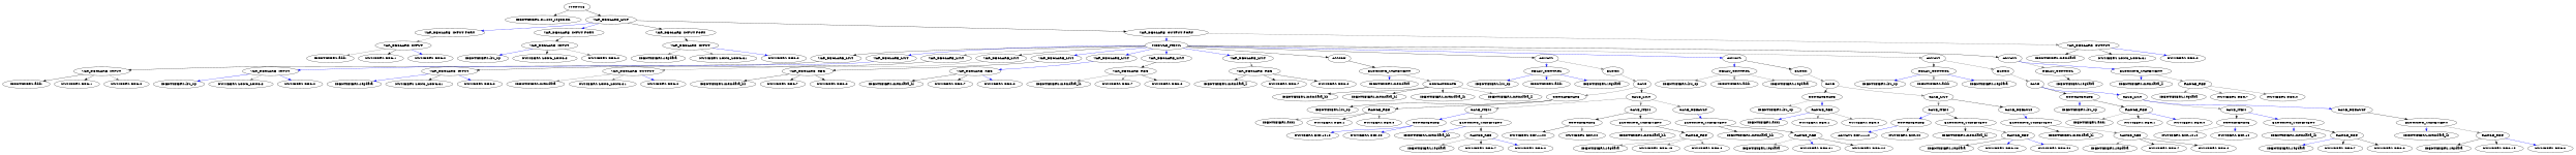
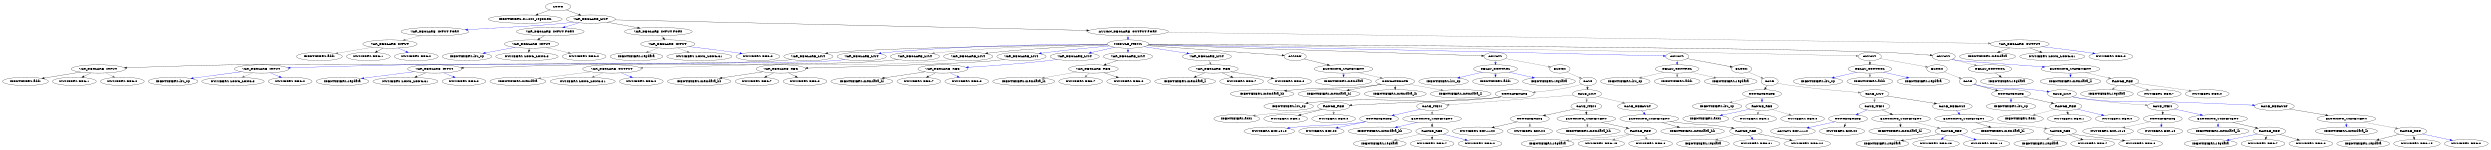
  digraph {
    ranksep=.25
    edge [color=black]
-   n1 [label=MODULE]
+   n1 [label=LONG]
    n2 [label="IDENTIFIERS:or1200_reg2mem"]
    n3 [label=VAR_DECLARE_LIST]
    n4 [label="VAR_DECLARE  INPUT PORT"]
    n5 [label="VAR_DECLARE  INPUT PORT"]
    n6 [label="VAR_DECLARE  INPUT PORT"]
-   n7 [label="VAR_DECLARE  OUTPUT PORT"]
+   n7 [label="ASSIGN_DECLARE  OUTPUT PORT"]
    n8 [label=MODULE_ITEMS]
    n9 [label=VAR_DECLARE_LIST]
    n10 [label=VAR_DECLARE_LIST]
    n11 [label=VAR_DECLARE_LIST]
    n12 [label=VAR_DECLARE_LIST]
    n13 [label=VAR_DECLARE_LIST]
    n14 [label=VAR_DECLARE_LIST]
    n15 [label=VAR_DECLARE_LIST]
    n16 [label=VAR_DECLARE_LIST]
    n17 [label=ASSIGN]
    n18 [label=ALWAYS]
    n19 [label=ALWAYS]
    n20 [label=ALWAYS]
    n21 [label=ALWAYS]
    n22 [label="VAR_DECLARE  INPUT"]
    n23 [label="VAR_DECLARE  INPUT"]
    n24 [label="VAR_DECLARE  INPUT"]
    n25 [label="VAR_DECLARE  OUTPUT"]
    n26 [label="IDENTIFIERS:addr"]
    n27 [label="NUMBERS DEC:1"]
    n28 [label="NUMBERS DEC:0"]
    n29 [label="IDENTIFIERS:lsu_op"]
    n30 [label="NUMBERS LONG_LONG:3"]
    n31 [label="NUMBERS DEC:0"]
    n32 [label="IDENTIFIERS:regdata"]
    n33 [label="NUMBERS LONG_LONG:31"]
    n34 [label="NUMBERS DEC:0"]
    n35 [label="IDENTIFIERS:memdata"]
    n36 [label="NUMBERS LONG_LONG:31"]
    n37 [label="NUMBERS DEC:0"]
    n38 [label="VAR_DECLARE  INPUT"]
    n39 [label="VAR_DECLARE  INPUT"]
    n40 [label="VAR_DECLARE  INPUT"]
    n41 [label="VAR_DECLARE  OUTPUT"]
    n42 [label="VAR_DECLARE  REG"]
    n43 [label="VAR_DECLARE  REG"]
    n44 [label="VAR_DECLARE  REG"]
    n45 [label="VAR_DECLARE  REG"]
    n46 [label=BLOCKING_STATEMENT]
    n47 [label=DELAY_CONTROL]
    n48 [label=BLOCK]
    n49 [label=DELAY_CONTROL]
    n50 [label=BLOCK]
    n51 [label=DELAY_CONTROL]
    n52 [label=BLOCK]
    n53 [label=DELAY_CONTROL]
    n54 [label=BLOCKING_STATEMENT]
    n55 [label="IDENTIFIERS:addr"]
    n56 [label="NUMBERS DEC:1"]
    n57 [label="NUMBERS DEC:0"]
    n58 [label="IDENTIFIERS:lsu_op"]
    n59 [label="NUMBERS LONG_LONG:3"]
    n60 [label="NUMBERS DEC:0"]
    n61 [label="IDENTIFIERS:regdata"]
    n62 [label="NUMBERS LONG_LONG:31"]
    n63 [label="NUMBERS DEC:0"]
    n64 [label="IDENTIFIERS:memdata"]
    n65 [label="NUMBERS LONG_LONG:31"]
    n66 [label="NUMBERS DEC:0"]
    n67 [label="IDENTIFIERS:memdata_hh"]
    n68 [label="NUMBERS DEC:7"]
    n69 [label="NUMBERS DEC:0"]
    n70 [label="IDENTIFIERS:memdata_hl"]
    n71 [label="NUMBERS DEC:7"]
    n72 [label="NUMBERS DEC:0"]
    n73 [label="IDENTIFIERS:memdata_lh"]
    n74 [label="NUMBERS DEC:7"]
    n75 [label="NUMBERS DEC:0"]
    n76 [label="IDENTIFIERS:memdata_ll"]
    n77 [label="NUMBERS DEC:7"]
    n78 [label="NUMBERS DEC:0"]
    n79 [label="IDENTIFIERS:memdata"]
    n80 [label=CONCATENATE]
    n81 [label="IDENTIFIERS:memdata_hh"]
    n82 [label="IDENTIFIERS:memdata_hl"]
    n83 [label="IDENTIFIERS:memdata_lh"]
    n84 [label="IDENTIFIERS:memdata_ll"]
    n85 [label="IDENTIFIERS:lsu_op"]
    n86 [label="IDENTIFIERS:addr"]
    n87 [label="IDENTIFIERS:regdata"]
    n88 [label=CASE]
    n89 [label=CONCATENATE]
    n90 [label=CASE_LIST]
    n91 [label="IDENTIFIERS:lsu_op"]
    n92 [label=RANGE_REF]
    n93 [label=CASE_ITEM]
    n94 [label=CASE_ITEM]
    n95 [label=CASE_DEFAULT]
    n96 [label="IDENTIFIERS:addr"]
    n97 [label="NUMBERS DEC:1"]
    n98 [label="NUMBERS DEC:0"]
    n99 [label=CONCATENATE]
    n100 [label=BLOCKING_STATEMENT]
    n101 [label=CONCATENATE]
    n102 [label=BLOCKING_STATEMENT]
    n103 [label=BLOCKING_STATEMENT]
    n104 [label="NUMBERS BIN:1010"]
    n105 [label="NUMBERS BIN:00"]
    n106 [label="IDENTIFIERS:memdata_hh"]
    n107 [label=RANGE_REF]
    n108 [label="IDENTIFIERS:regdata"]
    n109 [label="NUMBERS DEC:7"]
    n110 [label="NUMBERS DEC:0"]
    n111 [label="NUMBERS BIN:1100"]
    n112 [label="NUMBERS BIN:00"]
    n113 [label="IDENTIFIERS:memdata_hh"]
    n114 [label=RANGE_REF]
    n115 [label="IDENTIFIERS:regdata"]
    n116 [label="NUMBERS DEC:15"]
    n117 [label="NUMBERS DEC:8"]
    n118 [label="IDENTIFIERS:memdata_hh"]
    n119 [label=RANGE_REF]
    n120 [label="IDENTIFIERS:regdata"]
    n121 [label="NUMBERS DEC:31"]
    n122 [label="NUMBERS DEC:24"]
    n123 [label="IDENTIFIERS:lsu_op"]
    n124 [label="IDENTIFIERS:addr"]
    n125 [label="IDENTIFIERS:regdata"]
    n126 [label=CASE]
    n127 [label=CONCATENATE]
    n128 [label=CASE_LIST]
    n129 [label="IDENTIFIERS:lsu_op"]
    n130 [label=RANGE_REF]
    n131 [label=CASE_ITEM]
    n132 [label=CASE_DEFAULT]
    n133 [label="IDENTIFIERS:addr"]
    n134 [label="NUMBERS DEC:1"]
    n135 [label="NUMBERS DEC:0"]
    n136 [label=CONCATENATE]
    n137 [label=BLOCKING_STATEMENT]
    n138 [label=BLOCKING_STATEMENT]
    n139 [label="ALWAYS BIN:1110"]
    n140 [label="NUMBERS BIN:00"]
    n141 [label="IDENTIFIERS:memdata_hl"]
    n142 [label=RANGE_REF]
    n143 [label="IDENTIFIERS:regdata"]
    n144 [label="NUMBERS DEC:23"]
-   n145 [label="NUMBERS DEC:56"]
+   n145 [label="NUMBERS DEC:16"]
    n146 [label="IDENTIFIERS:memdata_hl"]
    n147 [label=RANGE_REF]
    n148 [label="IDENTIFIERS:regdata"]
    n149 [label="NUMBERS DEC:7"]
    n150 [label="NUMBERS DEC:0"]
    n151 [label="IDENTIFIERS:lsu_op"]
    n152 [label="IDENTIFIERS:addr"]
    n153 [label="IDENTIFIERS:regdata"]
    n154 [label=CASE]
    n155 [label=CONCATENATE]
    n156 [label=CASE_LIST]
    n157 [label="IDENTIFIERS:lsu_op"]
    n158 [label=RANGE_REF]
    n159 [label=CASE_ITEM]
    n160 [label=CASE_DEFAULT]
    n161 [label="IDENTIFIERS:addr"]
    n162 [label="NUMBERS DEC:1"]
    n163 [label="NUMBERS DEC:0"]
    n164 [label=CONCATENATE]
    n165 [label=BLOCKING_STATEMENT]
    n166 [label=BLOCKING_STATEMENT]
    n167 [label="NUMBERS BIN:1010"]
    n168 [label="NUMBERS BIN:10"]
    n169 [label="IDENTIFIERS:memdata_lh"]
    n170 [label=RANGE_REF]
    n171 [label="IDENTIFIERS:regdata"]
    n172 [label="NUMBERS DEC:7"]
    n173 [label="NUMBERS DEC:0"]
    n174 [label="IDENTIFIERS:memdata_lh"]
    n175 [label=RANGE_REF]
    n176 [label="IDENTIFIERS:regdata"]
    n177 [label="NUMBERS DEC:15"]
    n178 [label="NUMBERS DEC:8"]
    n179 [label="IDENTIFIERS:regdata"]
    n180 [label="IDENTIFIERS:memdata_ll"]
    n181 [label=RANGE_REF]
    n182 [label="IDENTIFIERS:regdata"]
    n183 [label="NUMBERS DEC:7"]
    n184 [label="NUMBERS DEC:0"]
    n1 -> n2
    n1 -> n3
    n3 -> n4 [color=blue]
    n3 -> n5 [color=blue]
    n3 -> n6
    n3 -> n7
    n4 -> n22 [color=gray40]
    n5 -> n23
    n6 -> n24
    n7 -> n8 [color=blue]
    n7 -> n25 [color=gray40]
    n8 -> n9
    n8 -> n10 [color=blue]
    n8 -> n11 [color=gray40]
    n8 -> n12
    n8 -> n13 [color=blue]
    n8 -> n14 [color=blue]
    n8 -> n15 [color=blue]
    n8 -> n16 [color=blue]
    n8 -> n17
    n8 -> n18
    n8 -> n19 [color=blue]
    n8 -> n20 [color=gray40]
    n8 -> n21
    n9 -> n38
    n10 -> n39 [color=blue]
    n11 -> n40
    n12 -> n41 [color=gray40]
    n13 -> n42
    n14 -> n43 [color=blue]
    n15 -> n44
    n16 -> n45 [color=gray40]
    n17 -> n46
    n18 -> n47 [color=blue]
    n18 -> n48 [color=gray40]
    n19 -> n49 [color=blue]
    n19 -> n50
    n20 -> n51
    n20 -> n52 [color=gray40]
    n21 -> n53 [color=gray40]
    n21 -> n54 [color=blue]
    n22 -> n26 [color=gray40]
    n22 -> n27
    n22 -> n28 [color=blue]
    n23 -> n29 [color=blue]
    n23 -> n30
    n23 -> n31 [color=gray40]
    n24 -> n32 [color=gray40]
    n24 -> n33 [color=gray40]
    n24 -> n34 [color=blue]
    n25 -> n35
    n25 -> n36
    n25 -> n37 [color=blue]
    n38 -> n55
    n38 -> n56
    n38 -> n57 [color=gray40]
    n39 -> n58 [color=blue]
    n39 -> n59 [color=gray40]
    n39 -> n60 [color=blue]
    n40 -> n61 [color=blue]
    n40 -> n62
    n40 -> n63 [color=blue]
    n41 -> n64 [color=gray40]
    n41 -> n65 [color=gray40]
    n41 -> n66 [color=blue]
    n42 -> n67
    n42 -> n68
    n42 -> n69
    n43 -> n70
    n43 -> n71
    n43 -> n72 [color=blue]
    n44 -> n73 [color=gray40]
    n44 -> n74 [color=gray40]
    n44 -> n75
    n45 -> n76
    n45 -> n77
    n45 -> n78
    n46 -> n79 [color=blue]
    n46 -> n80 [color=gray40]
    n47 -> n85 [color=blue]
    n47 -> n86 [color=blue]
    n47 -> n87 [color=blue]
    n48 -> n88 [color=gray40]
    n49 -> n123 [color=gray40]
    n49 -> n124 [color=gray40]
    n49 -> n125 [color=gray40]
    n50 -> n126 [color=gray40]
    n51 -> n151 [color=blue]
    n51 -> n152 [color=gray40]
    n51 -> n153 [color=blue]
    n52 -> n154 [color=gray40]
    n53 -> n179
    n54 -> n180 [color=blue]
    n54 -> n181 [color=gray40]
    n80 -> n81
    n80 -> n82
    n80 -> n83
    n80 -> n84 [color=gray40]
    n88 -> n89 [color=gray40]
    n88 -> n90
    n89 -> n91
    n89 -> n92
    n90 -> n93 [color=gray40]
    n90 -> n94 [color=gray40]
    n90 -> n95 [color=gray40]
    n92 -> n96 [color=gray40]
    n92 -> n97
    n92 -> n98 [color=gray40]
    n93 -> n99 [color=blue]
    n93 -> n100 [color=gray40]
    n94 -> n101
    n94 -> n102
    n95 -> n103 [color=blue]
    n99 -> n104 [color=blue]
    n99 -> n105 [color=blue]
    n100 -> n106 [color=blue]
    n100 -> n107
    n101 -> n111
    n101 -> n112 [color=gray40]
    n102 -> n113 [color=gray40]
    n102 -> n114
    n103 -> n118
    n103 -> n119
    n107 -> n108 [color=gray40]
    n107 -> n109
    n107 -> n110 [color=blue]
    n114 -> n115 [color=gray40]
    n114 -> n116 [color=gray40]
    n114 -> n117 [color=gray40]
    n119 -> n120 [color=gray40]
    n119 -> n121 [color=blue]
    n119 -> n122
    n126 -> n127
    n126 -> n128 [color=gray40]
    n127 -> n129 [color=gray40]
    n127 -> n130 [color=blue]
    n128 -> n131 [color=gray40]
    n128 -> n132
    n130 -> n133 [color=blue]
    n130 -> n134 [color=gray40]
    n130 -> n135 [color=gray40]
    n131 -> n136 [color=blue]
    n131 -> n137
    n132 -> n138 [color=blue]
    n136 -> n139 [color=blue]
    n136 -> n140
    n137 -> n141
    n137 -> n142 [color=gray40]
    n138 -> n146
    n138 -> n147 [color=gray40]
    n142 -> n143
    n142 -> n144 [color=blue]
    n142 -> n145 [color=blue]
    n147 -> n148 [color=gray40]
    n147 -> n149
    n147 -> n150
    n154 -> n155
    n154 -> n156 [color=blue]
    n155 -> n157 [color=blue]
    n155 -> n158
    n156 -> n159 [color=gray40]
    n156 -> n160 [color=blue]
    n158 -> n161 [color=gray40]
    n158 -> n162
    n158 -> n163 [color=blue]
    n159 -> n164
    n159 -> n165 [color=blue]
    n160 -> n166
    n164 -> n167 [color=gray40]
    n164 -> n168 [color=blue]
    n165 -> n169 [color=blue]
    n165 -> n170
    n166 -> n174 [color=blue]
    n166 -> n175 [color=gray40]
    n170 -> n171 [color=blue]
    n170 -> n172
    n170 -> n173
    n175 -> n176
    n175 -> n177
    n175 -> n178 [color=blue]
    n181 -> n182 [color=gray40]
    n181 -> n183 [color=gray40]
    n181 -> n184 [color=gray40]
  }
